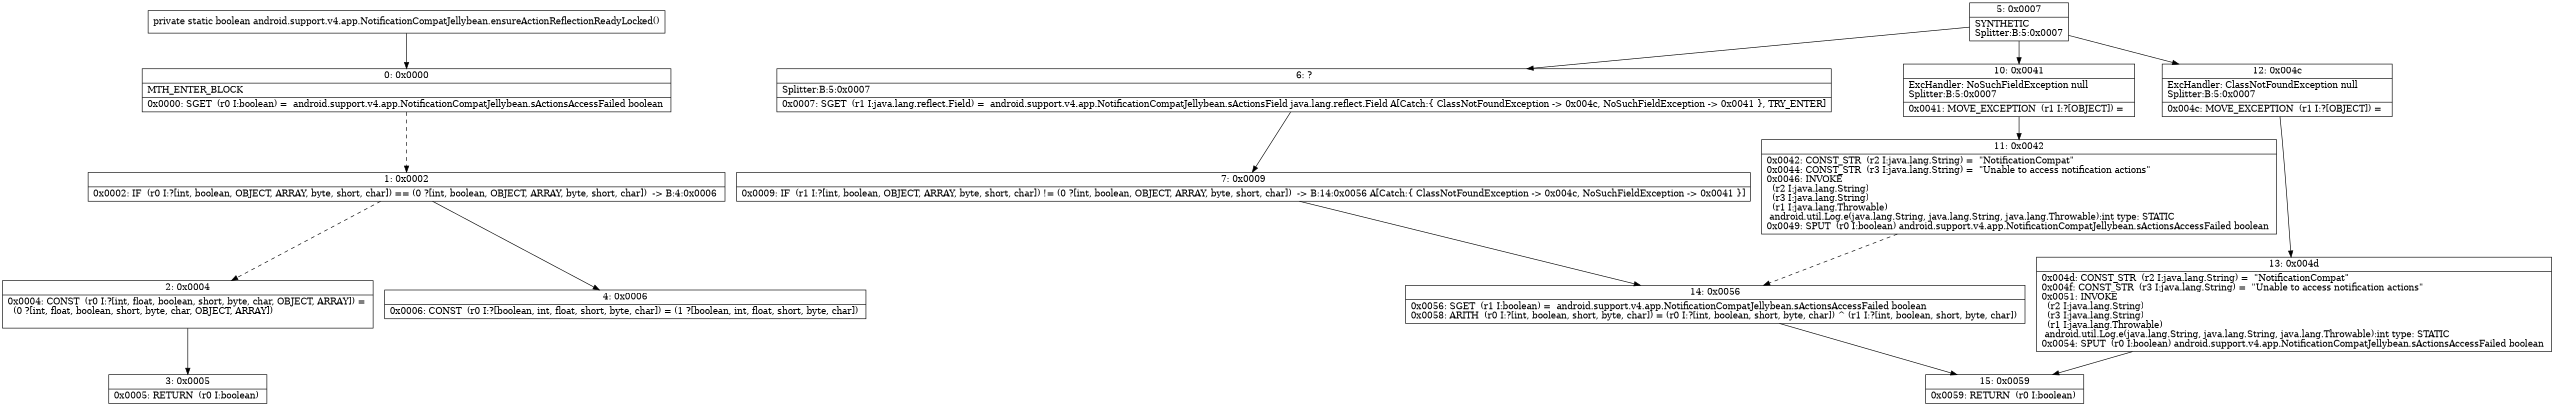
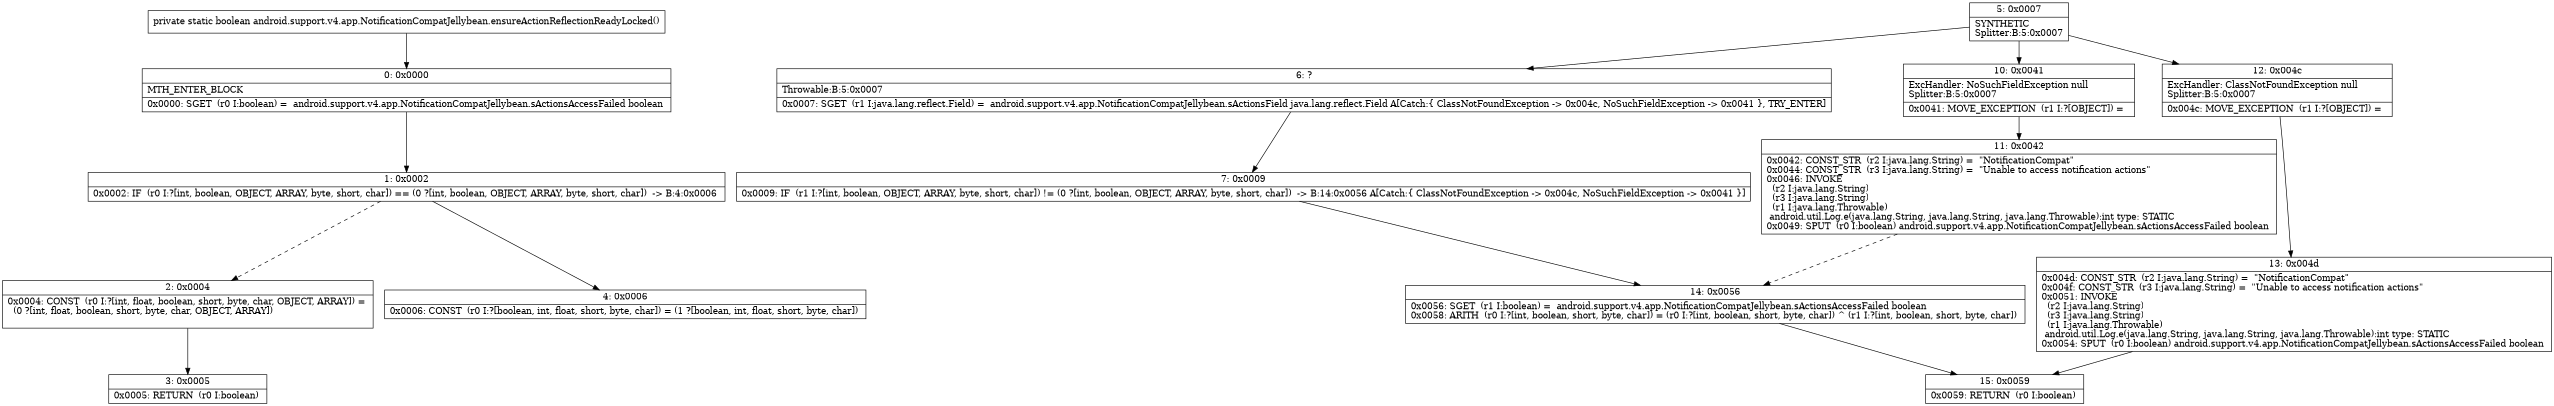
  digraph {
    node [shape=record]
    n1 [label="{0\:\ 0x0000|MTH_ENTER_BLOCK\l|0x0000: SGET  (r0 I:boolean) =  android.support.v4.app.NotificationCompatJellybean.sActionsAccessFailed boolean \l}"]
    n2 [label="{1\:\ 0x0002|0x0002: IF  (r0 I:?[int, boolean, OBJECT, ARRAY, byte, short, char]) == (0 ?[int, boolean, OBJECT, ARRAY, byte, short, char])  \-\> B:4:0x0006 \l}"]
    n3 [label="{2\:\ 0x0004|0x0004: CONST  (r0 I:?[int, float, boolean, short, byte, char, OBJECT, ARRAY]) = \l  (0 ?[int, float, boolean, short, byte, char, OBJECT, ARRAY])\l \l}"]
    n4 [label="{4\:\ 0x0006|0x0006: CONST  (r0 I:?[boolean, int, float, short, byte, char]) = (1 ?[boolean, int, float, short, byte, char]) \l}"]
    n5 [label="{3\:\ 0x0005|0x0005: RETURN  (r0 I:boolean) \l}"]
    n6 [label="{5\:\ 0x0007|SYNTHETIC\lSplitter:B:5:0x0007\l}"]
-   n7 [label="{6\:\ ?|Splitter:B:5:0x0007\l|0x0007: SGET  (r1 I:java.lang.reflect.Field) =  android.support.v4.app.NotificationCompatJellybean.sActionsField java.lang.reflect.Field A[Catch:\{ ClassNotFoundException \-\> 0x004c, NoSuchFieldException \-\> 0x0041 \}, TRY_ENTER]\l}"]
+   n7 [label="{6\:\ ?|Throwable:B:5:0x0007\l|0x0007: SGET  (r1 I:java.lang.reflect.Field) =  android.support.v4.app.NotificationCompatJellybean.sActionsField java.lang.reflect.Field A[Catch:\{ ClassNotFoundException \-\> 0x004c, NoSuchFieldException \-\> 0x0041 \}, TRY_ENTER]\l}"]
    n8 [label="{10\:\ 0x0041|ExcHandler: NoSuchFieldException null\lSplitter:B:5:0x0007\l|0x0041: MOVE_EXCEPTION  (r1 I:?[OBJECT]) =  \l}"]
    n9 [label="{12\:\ 0x004c|ExcHandler: ClassNotFoundException null\lSplitter:B:5:0x0007\l|0x004c: MOVE_EXCEPTION  (r1 I:?[OBJECT]) =  \l}"]
    n10 [label="{7\:\ 0x0009|0x0009: IF  (r1 I:?[int, boolean, OBJECT, ARRAY, byte, short, char]) != (0 ?[int, boolean, OBJECT, ARRAY, byte, short, char])  \-\> B:14:0x0056 A[Catch:\{ ClassNotFoundException \-\> 0x004c, NoSuchFieldException \-\> 0x0041 \}]\l}"]
    n11 [label="{11\:\ 0x0042|0x0042: CONST_STR  (r2 I:java.lang.String) =  \"NotificationCompat\" \l0x0044: CONST_STR  (r3 I:java.lang.String) =  \"Unable to access notification actions\" \l0x0046: INVOKE  \l  (r2 I:java.lang.String)\l  (r3 I:java.lang.String)\l  (r1 I:java.lang.Throwable)\l android.util.Log.e(java.lang.String, java.lang.String, java.lang.Throwable):int type: STATIC \l0x0049: SPUT  (r0 I:boolean) android.support.v4.app.NotificationCompatJellybean.sActionsAccessFailed boolean \l}"]
    n12 [label="{13\:\ 0x004d|0x004d: CONST_STR  (r2 I:java.lang.String) =  \"NotificationCompat\" \l0x004f: CONST_STR  (r3 I:java.lang.String) =  \"Unable to access notification actions\" \l0x0051: INVOKE  \l  (r2 I:java.lang.String)\l  (r3 I:java.lang.String)\l  (r1 I:java.lang.Throwable)\l android.util.Log.e(java.lang.String, java.lang.String, java.lang.Throwable):int type: STATIC \l0x0054: SPUT  (r0 I:boolean) android.support.v4.app.NotificationCompatJellybean.sActionsAccessFailed boolean \l}"]
    n13 [label="{14\:\ 0x0056|0x0056: SGET  (r1 I:boolean) =  android.support.v4.app.NotificationCompatJellybean.sActionsAccessFailed boolean \l0x0058: ARITH  (r0 I:?[int, boolean, short, byte, char]) = (r0 I:?[int, boolean, short, byte, char]) ^ (r1 I:?[int, boolean, short, byte, char]) \l}"]
    n14 [label="{15\:\ 0x0059|0x0059: RETURN  (r0 I:boolean) \l}"]
    n15 [label="{private static boolean android.support.v4.app.NotificationCompatJellybean.ensureActionReflectionReadyLocked() }"]
-   n1 -> n2 [style=dashed]
+   n1 -> n2
    n2 -> n3 [style=dashed]
    n2 -> n4
    n3 -> n5
    n6 -> n7
    n6 -> n8
    n6 -> n9
    n7 -> n10
    n8 -> n11
    n9 -> n12
    n10 -> n13
    n11 -> n13 [style=dashed]
    n12 -> n14
    n13 -> n14
    n15 -> n1
  }
